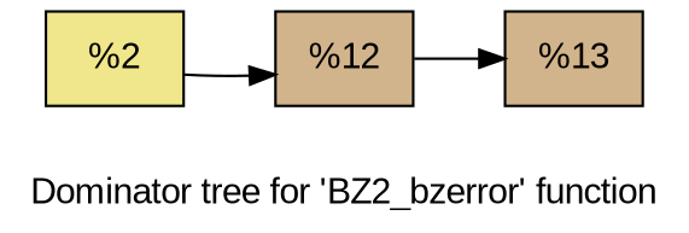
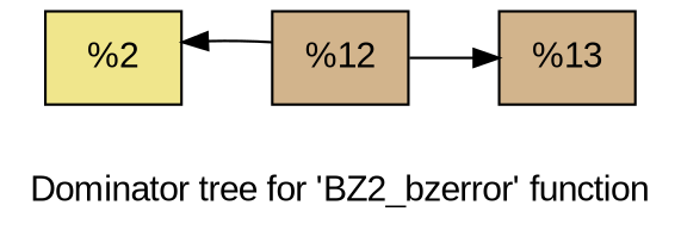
  digraph {
    fontname="Liberation Sans"
    label="Dominator tree for 'BZ2_bzerror' function"
    rankdir=LR
    node [fillcolor=tan fontname="Liberation Sans" shape=record style=filled]
    edge [fontname="Liberation Sans"]
    n1 [fillcolor=khaki label="{%2}"]
    n2 [label="{%12}"]
    n3 [label="{%13}"]
-   n1 -> n2
+   n2 -> n1
    n2 -> n3
  }
